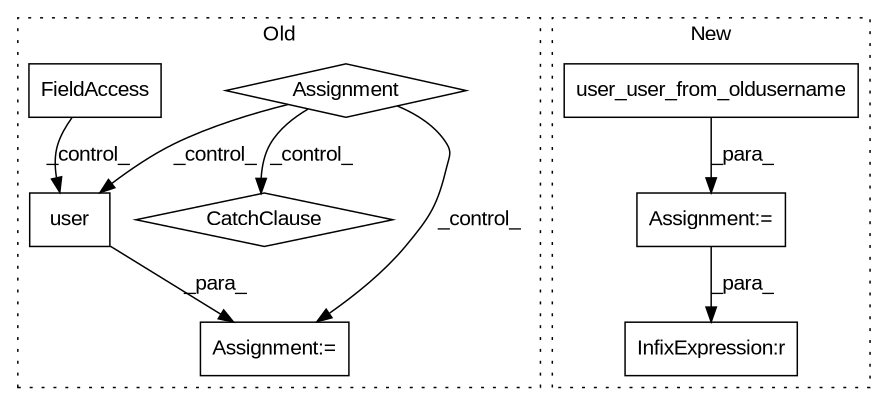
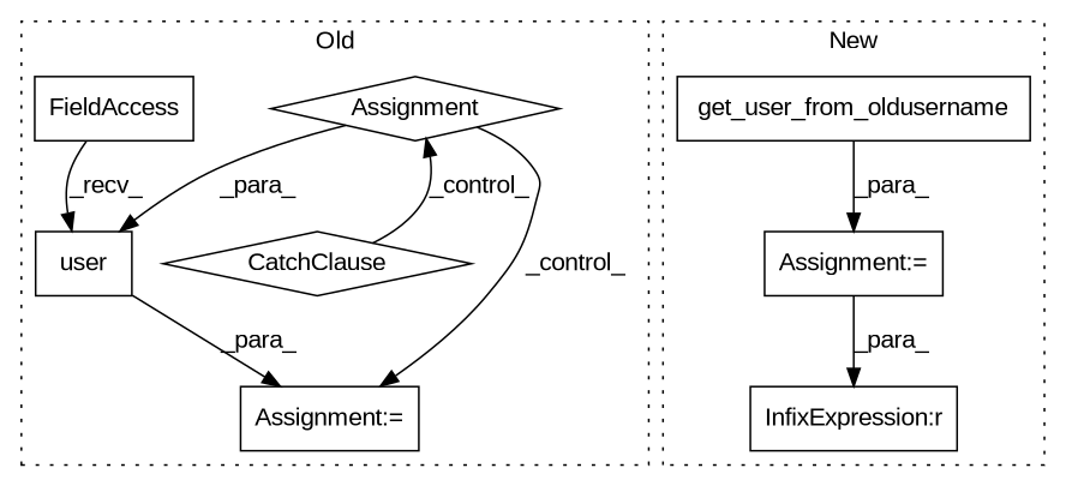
  digraph {
    fontname="Liberation Sans"
    node [a=32 fontname="Liberation Sans" l=4 shape=box]
    edge [fontname="Liberation Sans"]
    n1 [l="4,1" label=user s="5669,5681"]
    n2 [a=54 label=Assignment s=5637 shape=diamond]
    n3 [a=22 l=12 label=FieldAccess s=5656]
    n4 [a=12 l="15,2" label=CatchClause s="5809,5860" shape=diamond]
    n5 [a=7 l=1 label="Assignment:=" s=5655]
-   n6 [l="26,1" label=user_user_from_oldusername s="5620,5654"]
+   n6 [l="26,1" label=get_user_from_oldusername s="5620,5654"]
    n7 [a=27 label="InfixExpression:r" s=5683]
    n8 [a=7 l=1 label="Assignment:=" s=5619]
    subgraph cluster_1 {
      label=Old
      style=dotted
      n1
      n2
      n3
      n4
      n5
    }
    subgraph cluster_2 {
      label=New
      style=dotted
      n6
      n7
      n8
    }
    n1 -> n5 [label=_para_]
-   n2 -> n1 [label=_control_]
-   n2 -> n4 [label=_control_]
+   n2 -> n1 [label=_para_]
+   n4 -> n2 [label=_control_]
    n2 -> n5 [label=_control_]
-   n3 -> n1 [label=_control_]
+   n3 -> n1 [label=_recv_]
    n6 -> n8 [label=_para_]
    n8 -> n7 [label=_para_]
  }
